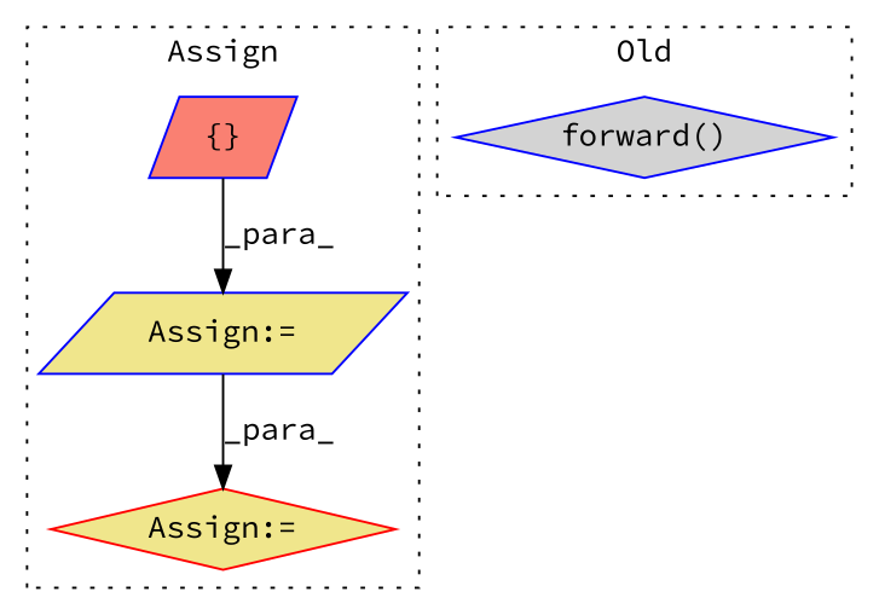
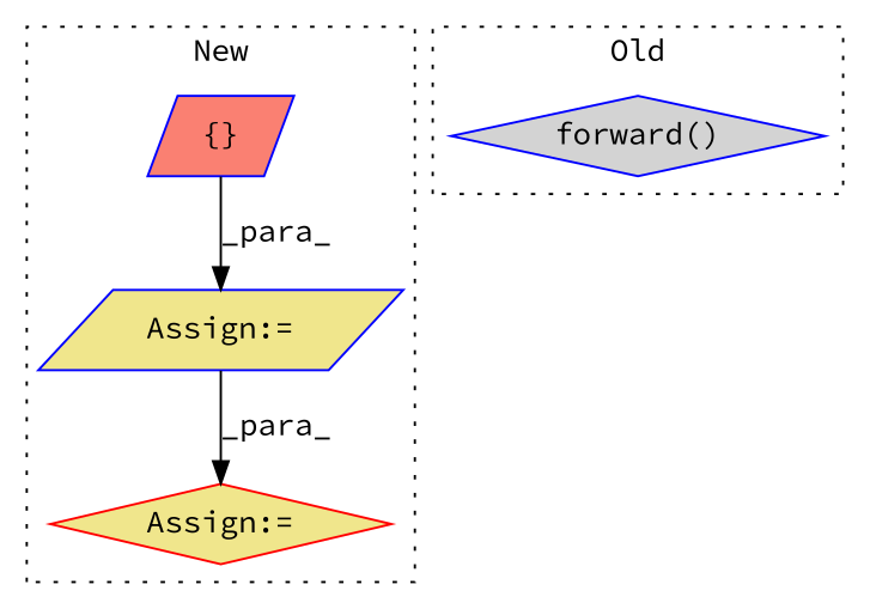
  digraph {
    fontname="Source Code Pro"
    node [a=68 l=3 shape=parallelogram style=filled fillcolor=khaki color=blue fontname="Source Code Pro"]
    edge [fontname="Source Code Pro"]
    n1 [a=59 l="1,0" label="{}" s="4860,4904" fillcolor=salmon]
    n2 [label="Assign:=" s=5061 shape=diamond color=red]
    n3 [label="Assign:=" s=4967]
    n4 [a=75 l="13,1" label="forward()" s="3890,3925" shape=diamond fillcolor=lightgrey]
    subgraph cluster_1 {
-     label=Assign
+     label=New
      style=dotted
      n1
      n2
      n3
    }
    subgraph cluster_2 {
      label=Old
      style=dotted
      n4
    }
    n1 -> n3 [label=_para_]
    n3 -> n2 [label=_para_]
  }
